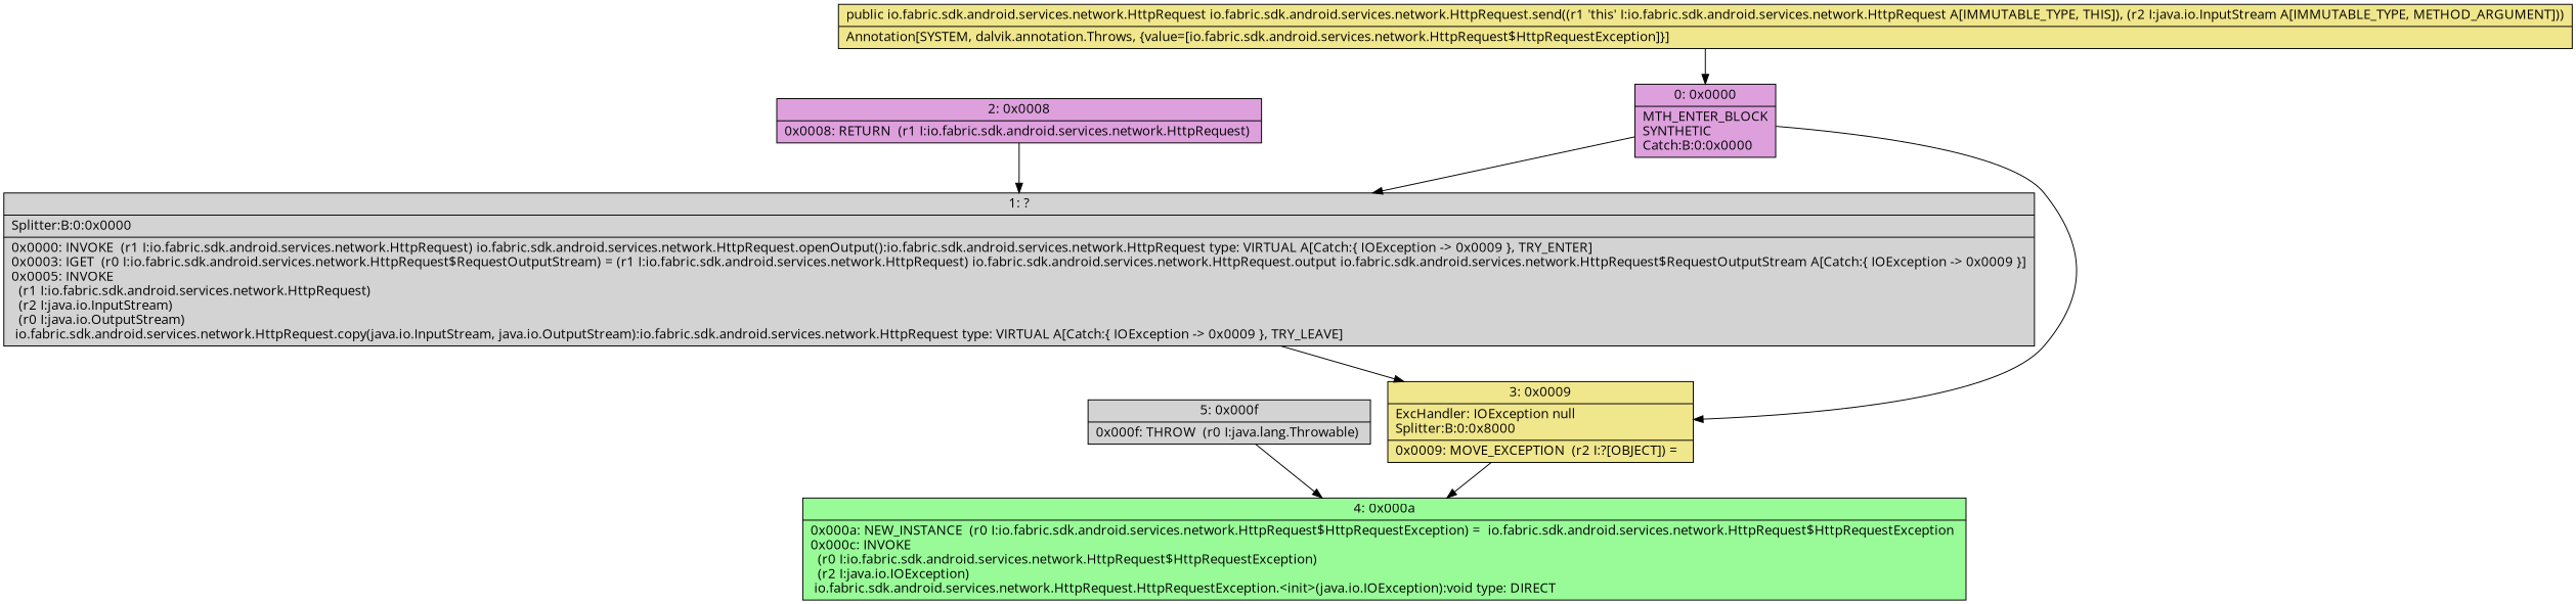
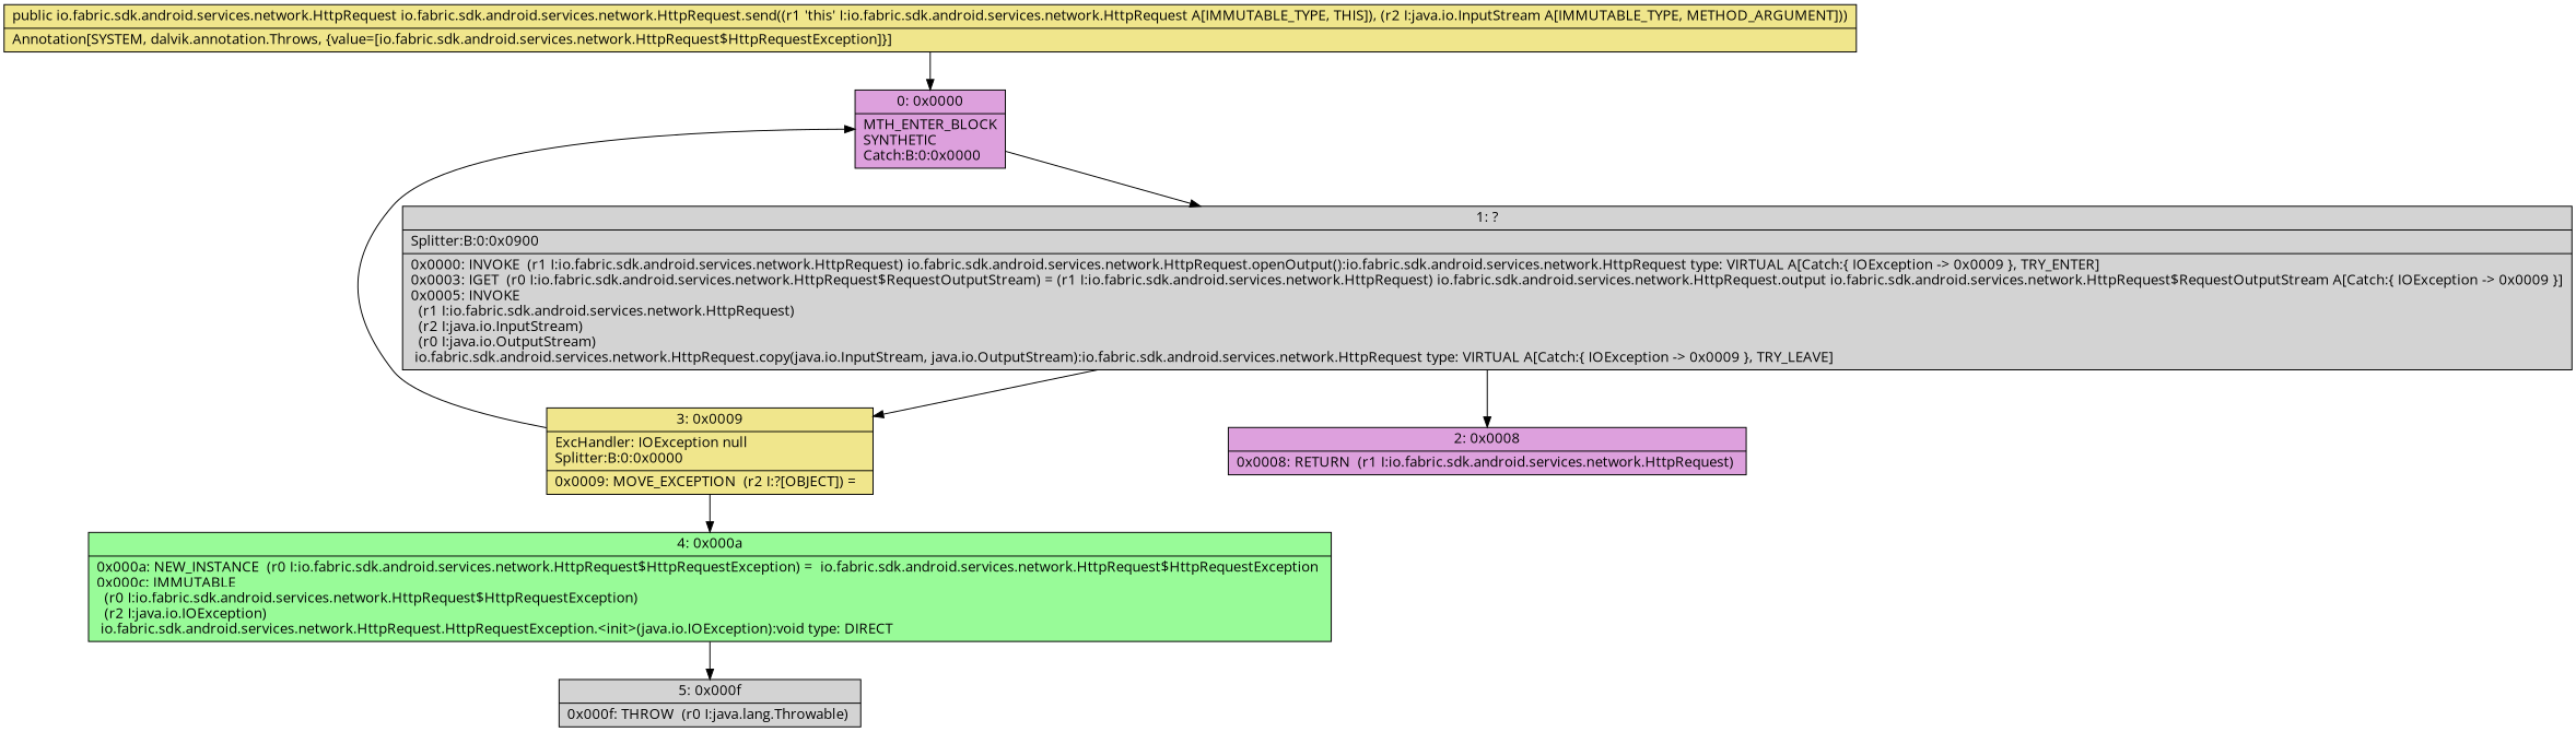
  digraph {
    fontname="Open Sans"
    node [fillcolor=plum fontname="Open Sans" shape=record style=filled]
    edge [fontname="Open Sans"]
    n1 [label="{0\:\ 0x0000|MTH_ENTER_BLOCK\lSYNTHETIC\lCatch:B:0:0x0000\l}"]
-   n2 [fillcolor=lightgrey label="{1\:\ ?|Splitter:B:0:0x0000\l|0x0000: INVOKE  (r1 I:io.fabric.sdk.android.services.network.HttpRequest) io.fabric.sdk.android.services.network.HttpRequest.openOutput():io.fabric.sdk.android.services.network.HttpRequest type: VIRTUAL A[Catch:\{ IOException \-\> 0x0009 \}, TRY_ENTER]\l0x0003: IGET  (r0 I:io.fabric.sdk.android.services.network.HttpRequest$RequestOutputStream) = (r1 I:io.fabric.sdk.android.services.network.HttpRequest) io.fabric.sdk.android.services.network.HttpRequest.output io.fabric.sdk.android.services.network.HttpRequest$RequestOutputStream A[Catch:\{ IOException \-\> 0x0009 \}]\l0x0005: INVOKE  \l  (r1 I:io.fabric.sdk.android.services.network.HttpRequest)\l  (r2 I:java.io.InputStream)\l  (r0 I:java.io.OutputStream)\l io.fabric.sdk.android.services.network.HttpRequest.copy(java.io.InputStream, java.io.OutputStream):io.fabric.sdk.android.services.network.HttpRequest type: VIRTUAL A[Catch:\{ IOException \-\> 0x0009 \}, TRY_LEAVE]\l}"]
-   n3 [fillcolor=khaki label="{3\:\ 0x0009|ExcHandler: IOException null\lSplitter:B:0:0x8000\l|0x0009: MOVE_EXCEPTION  (r2 I:?[OBJECT]) =  \l}"]
+   n2 [fillcolor=lightgrey label="{1\:\ ?|Splitter:B:0:0x0900\l|0x0000: INVOKE  (r1 I:io.fabric.sdk.android.services.network.HttpRequest) io.fabric.sdk.android.services.network.HttpRequest.openOutput():io.fabric.sdk.android.services.network.HttpRequest type: VIRTUAL A[Catch:\{ IOException \-\> 0x0009 \}, TRY_ENTER]\l0x0003: IGET  (r0 I:io.fabric.sdk.android.services.network.HttpRequest$RequestOutputStream) = (r1 I:io.fabric.sdk.android.services.network.HttpRequest) io.fabric.sdk.android.services.network.HttpRequest.output io.fabric.sdk.android.services.network.HttpRequest$RequestOutputStream A[Catch:\{ IOException \-\> 0x0009 \}]\l0x0005: INVOKE  \l  (r1 I:io.fabric.sdk.android.services.network.HttpRequest)\l  (r2 I:java.io.InputStream)\l  (r0 I:java.io.OutputStream)\l io.fabric.sdk.android.services.network.HttpRequest.copy(java.io.InputStream, java.io.OutputStream):io.fabric.sdk.android.services.network.HttpRequest type: VIRTUAL A[Catch:\{ IOException \-\> 0x0009 \}, TRY_LEAVE]\l}"]
+   n3 [fillcolor=khaki label="{3\:\ 0x0009|ExcHandler: IOException null\lSplitter:B:0:0x0000\l|0x0009: MOVE_EXCEPTION  (r2 I:?[OBJECT]) =  \l}"]
    n4 [label="{2\:\ 0x0008|0x0008: RETURN  (r1 I:io.fabric.sdk.android.services.network.HttpRequest) \l}"]
-   n5 [fillcolor=palegreen label="{4\:\ 0x000a|0x000a: NEW_INSTANCE  (r0 I:io.fabric.sdk.android.services.network.HttpRequest$HttpRequestException) =  io.fabric.sdk.android.services.network.HttpRequest$HttpRequestException \l0x000c: INVOKE  \l  (r0 I:io.fabric.sdk.android.services.network.HttpRequest$HttpRequestException)\l  (r2 I:java.io.IOException)\l io.fabric.sdk.android.services.network.HttpRequest.HttpRequestException.\<init\>(java.io.IOException):void type: DIRECT \l}"]
+   n5 [fillcolor=palegreen label="{4\:\ 0x000a|0x000a: NEW_INSTANCE  (r0 I:io.fabric.sdk.android.services.network.HttpRequest$HttpRequestException) =  io.fabric.sdk.android.services.network.HttpRequest$HttpRequestException \l0x000c: IMMUTABLE  \l  (r0 I:io.fabric.sdk.android.services.network.HttpRequest$HttpRequestException)\l  (r2 I:java.io.IOException)\l io.fabric.sdk.android.services.network.HttpRequest.HttpRequestException.\<init\>(java.io.IOException):void type: DIRECT \l}"]
    n6 [fillcolor=lightgrey label="{5\:\ 0x000f|0x000f: THROW  (r0 I:java.lang.Throwable) \l}"]
    n7 [fillcolor=khaki label="{public io.fabric.sdk.android.services.network.HttpRequest io.fabric.sdk.android.services.network.HttpRequest.send((r1 'this' I:io.fabric.sdk.android.services.network.HttpRequest A[IMMUTABLE_TYPE, THIS]), (r2 I:java.io.InputStream A[IMMUTABLE_TYPE, METHOD_ARGUMENT]))  | Annotation[SYSTEM, dalvik.annotation.Throws, \{value=[io.fabric.sdk.android.services.network.HttpRequest$HttpRequestException]\}]\l}"]
    n1 -> n2
-   n1 -> n3
+   n3 -> n1
    n2 -> n3
-   n4 -> n2
+   n2 -> n4
    n3 -> n5
-   n6 -> n5
+   n5 -> n6
    n7 -> n1
  }
